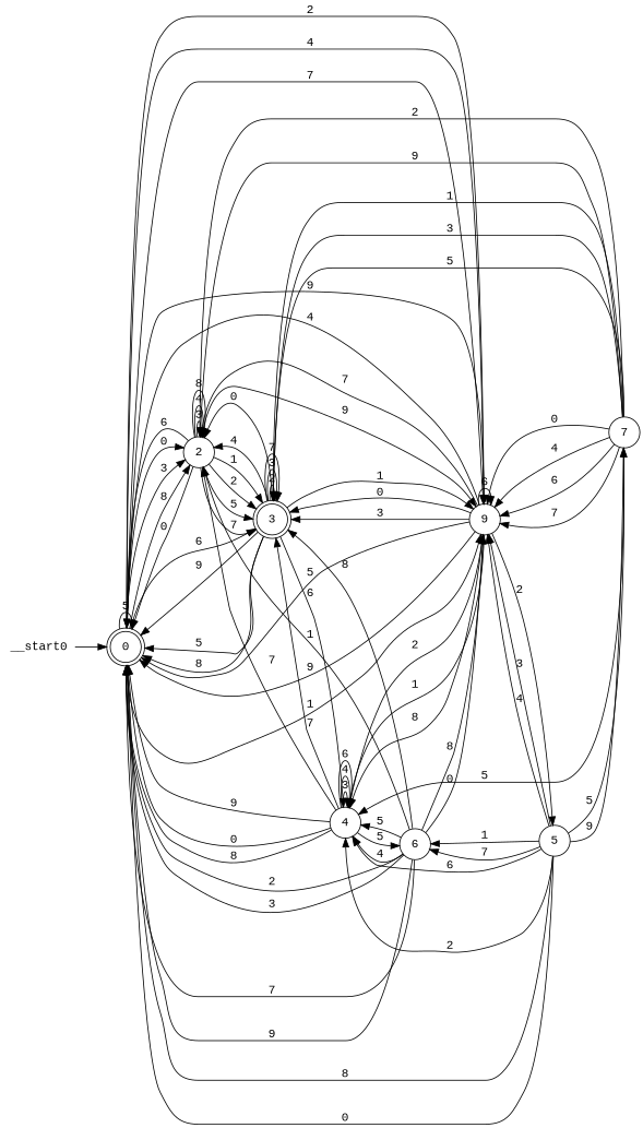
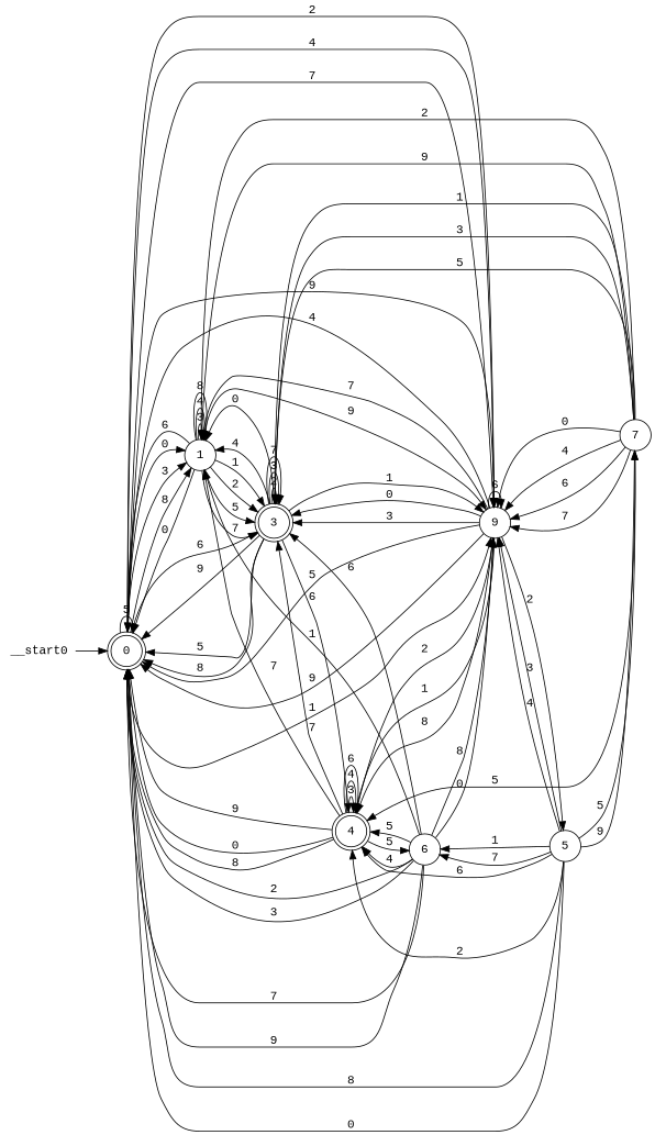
  digraph {
    fontname="Liberation Mono"
    rankdir=LR
    node [fontname="Liberation Mono" shape=circle]
    edge [fontname="Liberation Mono"]
    n1 [label=0 shape=doublecircle]
-   n2 [label=2]
+   n2 [label=1]
    n3 [label=9]
    n4 [label=3 shape=doublecircle]
-   n5 [label=4]
+   n5 [label=4 shape=doublecircle]
    n6 [label=5]
    n7 [label=6]
    n8 [label=7]
    __start0 [height=0 shape=none width=0]
    n1 -> n1 [label=5]
    n1 -> n2 [label=0]
    n1 -> n2 [label=3]
    n1 -> n2 [label=8]
    n1 -> n3 [label=1]
    n1 -> n3 [label=2]
    n1 -> n3 [label=4]
    n1 -> n3 [label=7]
    n1 -> n3 [label=9]
    n1 -> n4 [label=6]
    n2 -> n1 [label=0]
    n2 -> n1 [label=6]
    n2 -> n2 [label=3]
    n2 -> n2 [label=4]
    n2 -> n2 [label=8]
    n2 -> n3 [label=9]
    n2 -> n4 [label=1]
    n2 -> n4 [label=2]
    n2 -> n4 [label=5]
    n2 -> n4 [label=7]
    n3 -> n1 [label=4]
    n3 -> n1 [label=5]
    n3 -> n1 [label=9]
    n3 -> n2 [label=7]
    n3 -> n3 [label=6]
    n3 -> n4 [label=0]
    n3 -> n4 [label=3]
    n3 -> n5 [label=1]
    n3 -> n5 [label=8]
    n3 -> n6 [label=2]
    n4 -> n1 [label=5]
    n4 -> n1 [label=8]
    n4 -> n1 [label=9]
    n4 -> n2 [label=0]
    n4 -> n2 [label=4]
    n4 -> n3 [label=1]
    n4 -> n4 [label=2]
    n4 -> n4 [label=3]
    n4 -> n4 [label=7]
    n4 -> n5 [label=6]
    n5 -> n1 [label=0]
    n5 -> n1 [label=8]
    n5 -> n1 [label=9]
    n5 -> n2 [label=7]
    n5 -> n3 [label=2]
    n5 -> n4 [label=7]
    n5 -> n5 [label=3]
    n5 -> n5 [label=4]
    n5 -> n5 [label=6]
    n5 -> n7 [label=5]
    n6 -> n1 [label=0]
    n6 -> n1 [label=8]
    n6 -> n3 [label=3]
    n6 -> n3 [label=4]
    n6 -> n5 [label=2]
    n6 -> n5 [label=6]
    n6 -> n7 [label=1]
    n6 -> n7 [label=7]
    n6 -> n8 [label=5]
    n6 -> n8 [label=9]
    n7 -> n1 [label=2]
    n7 -> n1 [label=3]
    n7 -> n1 [label=7]
    n7 -> n1 [label=9]
    n7 -> n2 [label=1]
    n7 -> n3 [label=0]
    n7 -> n3 [label=8]
-   n7 -> n4 [label=8]
+   n7 -> n4 [label=6]
    n7 -> n5 [label=4]
    n7 -> n5 [label=5]
    n8 -> n2 [label=2]
    n8 -> n2 [label=9]
    n8 -> n3 [label=0]
    n8 -> n3 [label=4]
    n8 -> n3 [label=6]
    n8 -> n3 [label=7]
    n8 -> n4 [label=1]
    n8 -> n4 [label=3]
    n8 -> n4 [label=5]
    n8 -> n5 [label=5]
    __start0 -> n1
  }
